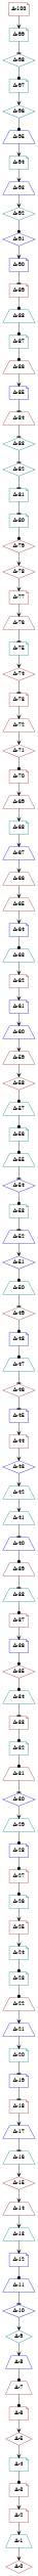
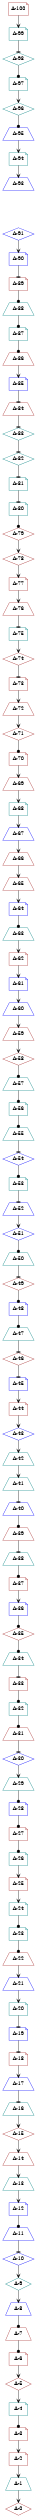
  digraph {
    node [color=brown shape=note]
    edge [arrowhead=vee]
    "A-1" [color=teal shape=trapezium]
    "A-0" [shape=diamond]
    "A-17" [color=blue shape=trapezium]
    "A-16" [color=teal shape=trapezium]
    "A-15" [shape=diamond]
    "A-95" [color=blue shape=trapezium]
    "A-94" [color=teal]
    "A-93" [color=blue shape=trapezium]
    "A-84" [shape=trapezium]
    "A-83" [color=teal shape=diamond]
    "A-82" [color=teal shape=diamond]
    "A-51" [color=blue shape=diamond]
    "A-50" [color=teal shape=trapezium]
    "A-49" [shape=diamond]
    "A-59" [shape=trapezium]
    "A-58" [shape=diamond]
    "A-57" [color=teal shape=trapezium]
    "A-80" [color=teal]
    "A-79" [shape=diamond]
    "A-78" [shape=diamond]
    "A-28" [color=blue]
    "A-27"
    "A-26" [color=teal]
    "A-32" [color=teal]
    "A-31" [shape=trapezium]
    "A-30" [color=blue shape=diamond]
    "A-34" [color=teal shape=trapezium]
    "A-33"
    "A-46" [shape=diamond]
    "A-45" [color=blue]
    "A-44"
    "A-77"
    "A-76" [shape=trapezium]
    "A-53" [color=teal]
    "A-52" [color=blue shape=trapezium]
    "A-63" [color=teal shape=trapezium]
    "A-62"
    "A-61" [color=blue]
    "A-18"
    "A-22" [shape=trapezium]
    "A-21" [color=blue shape=trapezium]
    "A-20" [color=teal]
    "A-71" [shape=diamond]
    "A-70"
    "A-69" [shape=trapezium]
    "A-67" [color=blue shape=trapezium]
    "A-66" [shape=trapezium]
    "A-65" [shape=trapezium]
    "A-12" [color=blue]
    "A-11" [color=blue shape=trapezium]
    "A-10" [color=blue shape=diamond]
    "A-23" [color=teal]
    "A-9" [color=teal shape=diamond]
    "A-8" [color=blue shape=trapezium]
    "A-7" [shape=trapezium]
    "A-43" [color=blue shape=diamond]
    "A-54" [color=blue shape=diamond]
    "A-91" [color=blue shape=diamond]
    "A-90" [color=blue]
    "A-89"
    "A-39" [shape=trapezium]
    "A-38" [color=teal shape=trapezium]
    "A-37"
    "A-29" [color=teal shape=trapezium]
-   "A-92" [color=teal shape=diamond]
    "A-85" [color=blue]
    "A-13" [color=teal shape=trapezium]
    "A-14" [shape=trapezium]
    "A-19" [color=blue]
    "A-25"
    "A-75" [color=teal]
    "A-74" [shape=diamond]
    "A-73"
    "A-81" [color=teal]
    "A-24" [color=teal]
    "A-64" [color=blue]
    "A-72" [shape=trapezium]
    "A-88" [color=teal shape=trapezium]
    "A-41" [color=teal shape=trapezium]
    "A-40" [color=blue shape=trapezium]
    "A-87" [color=teal]
    "A-86" [shape=trapezium]
    "A-48" [color=blue]
    "A-47" [color=teal shape=trapezium]
    "A-68" [color=teal]
    "A-42" [color=teal shape=trapezium]
    "A-99" [color=teal]
    "A-98" [color=teal shape=diamond]
    "A-97" [color=teal]
    "A-60" [color=blue shape=trapezium]
    "A-2"
    "A-100"
    "A-36" [color=blue]
    "A-35" [shape=diamond]
    "A-3"
    "A-4" [color=teal]
    "A-96" [color=teal shape=diamond]
    "A-56" [color=teal]
    "A-55" [color=teal shape=trapezium]
    "A-5" [shape=diamond]
    "A-6"
    "A-1" -> "A-0"
    "A-17" -> "A-16" [arrowhead=tee]
    "A-16" -> "A-15"
    "A-15" -> "A-14"
    "A-95" -> "A-94"
    "A-94" -> "A-93"
-   "A-93" -> "A-92"
    "A-84" -> "A-83" [arrowhead=tee]
    "A-83" -> "A-82" [arrowhead=tee]
    "A-82" -> "A-81" [arrowhead=tee]
    "A-51" -> "A-50" [arrowhead=dot]
    "A-50" -> "A-49" [arrowhead=tee]
    "A-49" -> "A-48" [arrowhead=dot]
    "A-59" -> "A-58"
    "A-58" -> "A-57" [arrowhead=dot]
    "A-57" -> "A-56" [arrowhead=dot]
    "A-80" -> "A-79" [arrowhead=dot]
    "A-79" -> "A-78"
    "A-78" -> "A-77"
    "A-28" -> "A-27" [arrowhead=dot]
    "A-27" -> "A-26" [arrowhead=dot]
    "A-26" -> "A-25"
    "A-32" -> "A-31" [arrowhead=dot]
    "A-31" -> "A-30" [arrowhead=tee]
    "A-30" -> "A-29"
    "A-34" -> "A-33" [arrowhead=tee]
    "A-33" -> "A-32" [arrowhead=dot]
    "A-46" -> "A-45" [arrowhead=tee]
    "A-45" -> "A-44"
    "A-44" -> "A-43"
    "A-77" -> "A-76"
    "A-76" -> "A-75" [arrowhead=tee]
    "A-53" -> "A-52" [arrowhead=tee]
    "A-52" -> "A-51"
    "A-63" -> "A-62"
    "A-62" -> "A-61"
    "A-61" -> "A-60"
    "A-18" -> "A-17"
    "A-22" -> "A-21"
    "A-21" -> "A-20"
    "A-20" -> "A-19" [arrowhead=tee]
    "A-71" -> "A-70" [arrowhead=dot]
    "A-70" -> "A-69"
    "A-69" -> "A-68"
    "A-67" -> "A-66"
    "A-66" -> "A-65"
    "A-65" -> "A-64"
    "A-12" -> "A-11" [arrowhead=dot]
    "A-11" -> "A-10" [arrowhead=tee]
    "A-10" -> "A-9"
    "A-23" -> "A-22" [arrowhead=dot]
    "A-9" -> "A-8"
    "A-8" -> "A-7" [arrowhead=dot]
    "A-7" -> "A-6" [arrowhead=dot]
    "A-43" -> "A-42"
    "A-54" -> "A-53" [arrowhead=dot]
    "A-91" -> "A-90"
    "A-90" -> "A-89" [arrowhead=tee]
    "A-89" -> "A-88" [arrowhead=dot]
    "A-39" -> "A-38" [arrowhead=tee]
    "A-38" -> "A-37" [arrowhead=dot]
    "A-37" -> "A-36"
    "A-29" -> "A-28" [arrowhead=dot]
-   "A-92" -> "A-91" [arrowhead=dot]
    "A-85" -> "A-84" [arrowhead=tee]
    "A-13" -> "A-12"
    "A-14" -> "A-13"
    "A-19" -> "A-18" [arrowhead=tee]
    "A-25" -> "A-24"
    "A-75" -> "A-74"
    "A-74" -> "A-73" [arrowhead=tee]
    "A-73" -> "A-72"
    "A-81" -> "A-80" [arrowhead=tee]
    "A-24" -> "A-23" [arrowhead=dot]
    "A-64" -> "A-63" [arrowhead=dot]
    "A-72" -> "A-71"
    "A-88" -> "A-87" [arrowhead=dot]
    "A-41" -> "A-40" [arrowhead=tee]
    "A-40" -> "A-39" [arrowhead=dot]
    "A-87" -> "A-86" [arrowhead=dot]
    "A-86" -> "A-85"
    "A-48" -> "A-47" [arrowhead=dot]
    "A-47" -> "A-46" [arrowhead=tee]
    "A-68" -> "A-67"
    "A-42" -> "A-41"
    "A-99" -> "A-98" [arrowhead=tee]
    "A-98" -> "A-97" [arrowhead=dot]
    "A-97" -> "A-96"
    "A-60" -> "A-59"
    "A-2" -> "A-1"
    "A-100" -> "A-99"
    "A-36" -> "A-35" [arrowhead=dot]
    "A-35" -> "A-34" [arrowhead=dot]
    "A-3" -> "A-2"
    "A-4" -> "A-3" [arrowhead=dot]
    "A-96" -> "A-95" [arrowhead=dot]
    "A-56" -> "A-55" [arrowhead=dot]
    "A-55" -> "A-54" [arrowhead=tee]
    "A-5" -> "A-4"
    "A-6" -> "A-5"
  }
